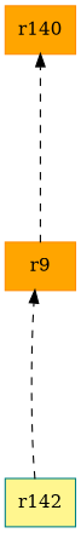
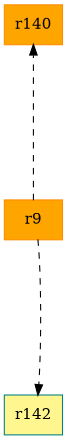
  digraph {
    rankdir=BT
    ranksep=2.0
    node [color=darkorange fillcolor=orange shape=record style=filled]
    edge [style=dashed]
    n1 [color=teal fillcolor=khaki1 label="{r142}"]
    n2 [label="{r9}"]
    n3 [label="{r140}"]
-   n1 -> n2
+   n2 -> n1
    n2 -> n3
  }
